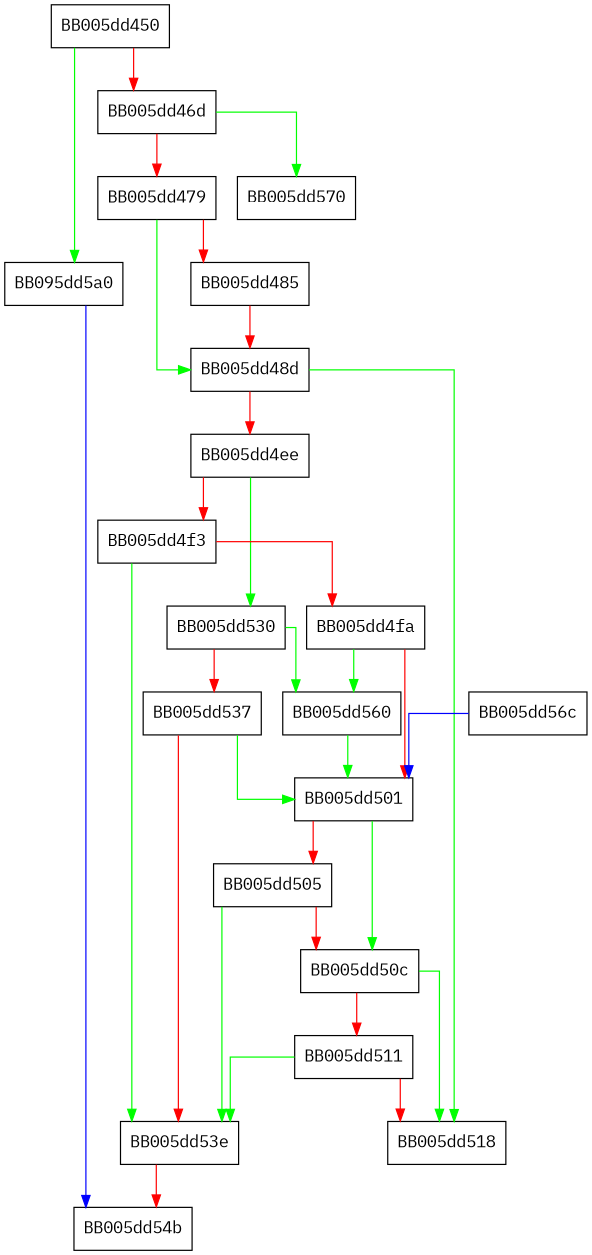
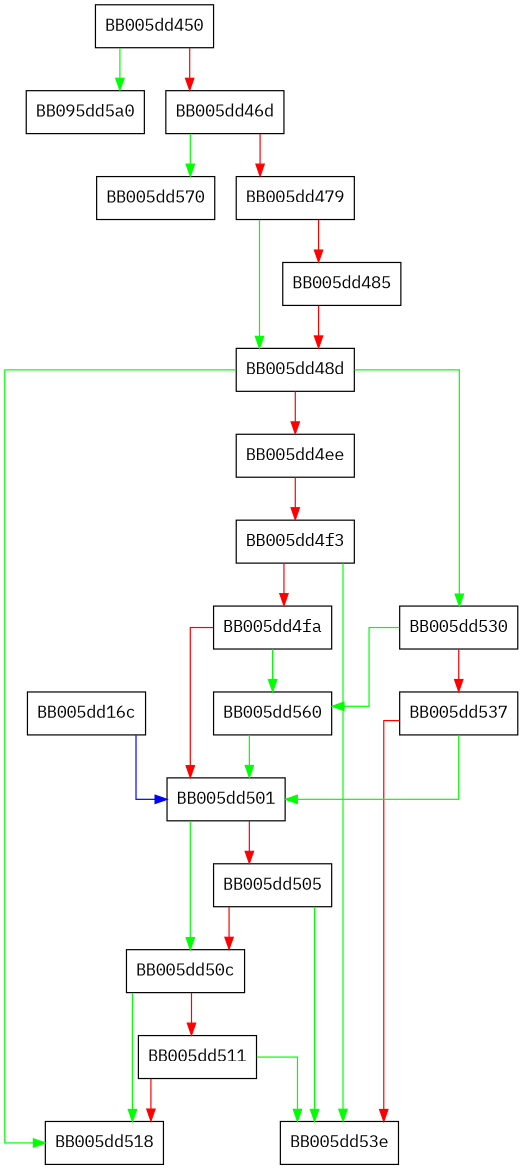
  digraph {
    fontname="IBM Plex Mono"
    splines=ortho
    node [fontname="IBM Plex Mono" shape=box]
    edge [color=red fontname="IBM Plex Mono"]
    n1 [label=BB095dd5a0]
    BB005dd450
    BB005dd46d
-   BB005dd54b
    BB005dd570
    BB005dd479
    BB005dd48d
    BB005dd485
    BB005dd518
    BB005dd4ee
    BB005dd530
    BB005dd4f3
    BB005dd560
    BB005dd537
    BB005dd53e
    BB005dd4fa
    BB005dd501
    BB005dd50c
    BB005dd505
    BB005dd511
-   BB005dd56c
-   n1 -> BB005dd54b [color=blue]
+   BB005dd56c [label=BB005dd16c]
    BB005dd450 -> n1 [color=green]
    BB005dd450 -> BB005dd46d
    BB005dd46d -> BB005dd570 [color=green]
    BB005dd46d -> BB005dd479
    BB005dd479 -> BB005dd48d [color=green]
    BB005dd479 -> BB005dd485
    BB005dd48d -> BB005dd518 [color=green]
    BB005dd48d -> BB005dd4ee
    BB005dd485 -> BB005dd48d
-   BB005dd4ee -> BB005dd530 [color=green]
+   BB005dd48d -> BB005dd530 [color=green]
    BB005dd4ee -> BB005dd4f3
    BB005dd530 -> BB005dd560 [color=green]
    BB005dd530 -> BB005dd537
    BB005dd4f3 -> BB005dd53e [color=green]
    BB005dd4f3 -> BB005dd4fa
    BB005dd560 -> BB005dd501 [color=green]
    BB005dd537 -> BB005dd53e
    BB005dd537 -> BB005dd501 [color=green]
-   BB005dd53e -> BB005dd54b
    BB005dd4fa -> BB005dd560 [color=green]
    BB005dd4fa -> BB005dd501
    BB005dd501 -> BB005dd50c [color=green]
    BB005dd501 -> BB005dd505
    BB005dd50c -> BB005dd518 [color=green]
    BB005dd50c -> BB005dd511
    BB005dd505 -> BB005dd53e [color=green]
    BB005dd505 -> BB005dd50c
    BB005dd511 -> BB005dd518
    BB005dd511 -> BB005dd53e [color=green]
    BB005dd56c -> BB005dd501 [color=blue]
  }
